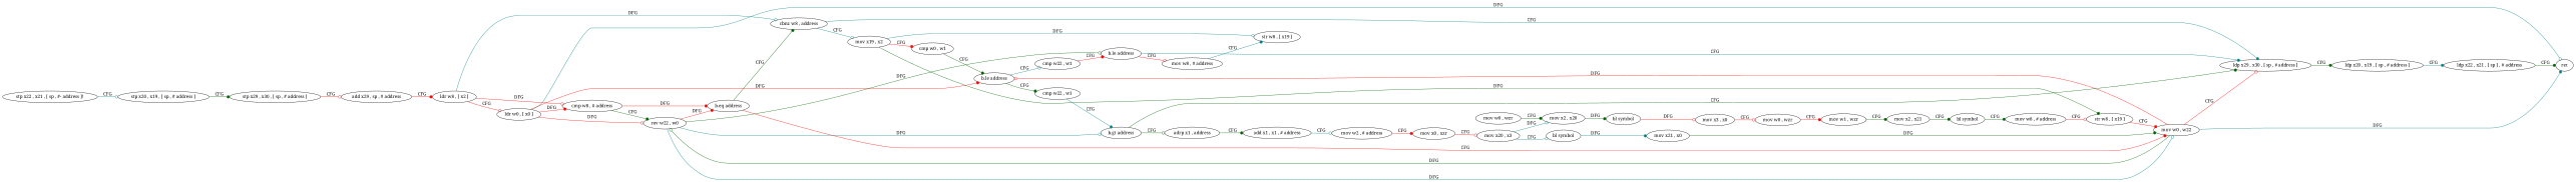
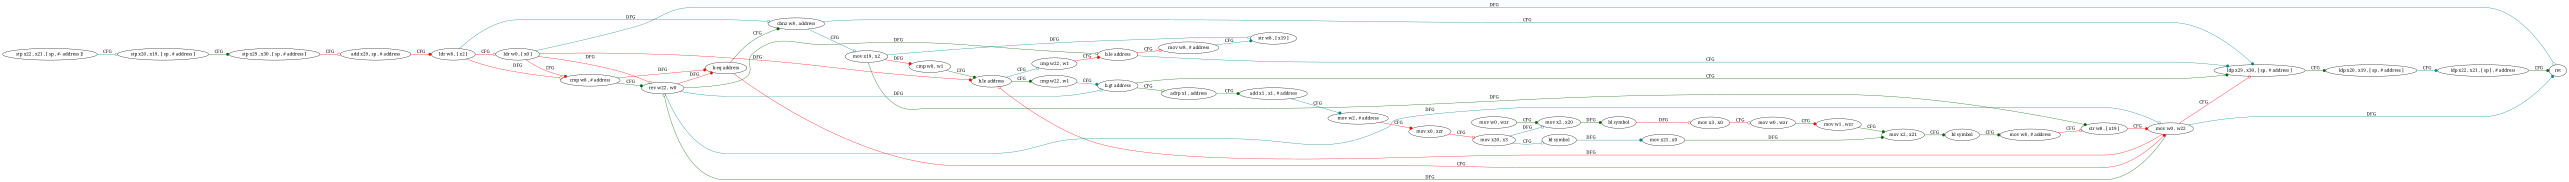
  digraph {
    fontname="Noto Serif"
    rankdir=LR
    node [fontname="Noto Serif"]
    edge [arrowhead=dot color=red fontname="Noto Serif"]
    n1 [label="stp x22 , x21 , [ sp , #- address ]!"]
    n2 [label="stp x20 , x19 , [ sp , # address ]"]
    n3 [label="stp x29 , x30 , [ sp , # address ]"]
    n4 [label="add x29 , sp , # address"]
    n5 [label="ldr w8 , [ x2 ]"]
    n6 [label="ldr w0 , [ x0 ]"]
    n7 [label="cmp w8 , # address"]
    n8 [label="cbnz w8 , address"]
    n9 [label="rev w22 , w0"]
    n10 [label=ret]
    n11 [label="b.le address"]
    n12 [label="b.eq address"]
    n13 [label="ldp x29 , x30 , [ sp , # address ]"]
    n14 [label="mov x19 , x2"]
    n15 [label="mov w0 , w22"]
    n16 [label="b.le address"]
    n17 [label="b.gt address"]
    n18 [label="cmp w22 , w1"]
    n19 [label="cmp w22 , w1"]
    n20 [label="mov w8 , # address"]
    n21 [label="adrp x1 , address"]
    n22 [label="ldp x20 , x19 , [ sp , # address ]"]
    n23 [label="cmp w0 , w1"]
    n24 [label="str w8 , [ x19 ]"]
    n25 [label="str w8 , [ x19 ]"]
    n26 [label="ldp x22 , x21 , [ sp ] , # address"]
    n27 [label="add x1 , x1 , # address"]
    n28 [label="mov w2 , # address"]
    n29 [label="mov x0 , xzr"]
    n30 [label="mov x20 , x3"]
    n31 [label="bl symbol"]
    n32 [label="mov x2 , x20"]
    n33 [label="mov x21 , x0"]
    n34 [label="bl symbol"]
    n35 [label="mov x2 , x21"]
    n36 [label="bl symbol"]
    n37 [label="mov w0 , wzr"]
    n38 [label="mov x3 , x0"]
    n39 [label="mov w0 , wzr"]
    n40 [label="mov w1 , wzr"]
    n41 [label="mov w8 , # address"]
    n1 -> n2 [arrowhead=odot color=teal label=CFG]
    n2 -> n3 [color=darkgreen label=CFG]
    n3 -> n4 [arrowhead=odot label=CFG]
    n4 -> n5 [label=CFG]
    n5 -> n6 [arrowhead=odot label=CFG]
    n5 -> n7 [arrowhead=odot label=DFG]
    n5 -> n8 [arrowhead=odot color=teal label=DFG]
-   n6 -> n7 [label=DFG]
+   n6 -> n7 [label=CFG]
    n6 -> n9 [arrowhead=odot label=DFG]
    n6 -> n10 [arrowhead=odot color=teal label=DFG]
    n6 -> n11 [label=DFG]
    n7 -> n9 [color=darkgreen label=CFG]
    n7 -> n12 [label=DFG]
    n8 -> n13 [color=teal label=CFG]
    n8 -> n14 [arrowhead=odot color=teal label=CFG]
    n9 -> n12 [label=DFG]
    n9 -> n15 [arrowhead=odot color=teal label=DFG]
    n9 -> n16 [arrowhead=odot color=darkgreen label=DFG]
    n9 -> n17 [arrowhead=odot color=teal label=DFG]
    n11 -> n18 [arrowhead=odot color=teal label=CFG]
    n11 -> n19 [color=darkgreen label=CFG]
    n12 -> n8 [color=darkgreen label=CFG]
    n12 -> n15 [label=CFG]
    n13 -> n22 [color=darkgreen label=CFG]
-   n14 -> n23 [label=CFG]
+   n14 -> n23 [label=DFG]
    n14 -> n24 [arrowhead=odot color=teal label=DFG]
    n14 -> n25 [color=darkgreen label=DFG]
    n15 -> n9 [arrowhead=odot color=darkgreen label=DFG]
    n15 -> n10 [color=teal label=DFG]
    n15 -> n11 [arrowhead=odot label=DFG]
    n15 -> n13 [arrowhead=odot label=CFG]
    n16 -> n13 [color=teal label=CFG]
    n16 -> n20 [arrowhead=odot label=CFG]
    n17 -> n13 [color=darkgreen label=CFG]
    n17 -> n21 [arrowhead=odot color=darkgreen label=CFG]
    n18 -> n16 [label=CFG]
    n19 -> n17 [color=teal label=CFG]
    n20 -> n24 [color=teal label=CFG]
    n21 -> n27 [color=darkgreen label=CFG]
    n22 -> n26 [color=teal label=CFG]
    n23 -> n11 [color=darkgreen label=CFG]
    n25 -> n15 [label=CFG]
    n26 -> n10 [color=darkgreen label=CFG]
-   n27 -> n28 [arrowhead=odot color=teal label=CFG]
+   n27 -> n28 [color=teal label=CFG]
    n28 -> n29 [label=CFG]
    n29 -> n30 [arrowhead=odot label=CFG]
    n30 -> n31 [arrowhead=odot color=teal label=CFG]
    n30 -> n32 [arrowhead=odot color=teal label=DFG]
    n31 -> n33 [color=teal label=DFG]
    n32 -> n34 [color=darkgreen label=DFG]
-   n33 -> n15 [color=darkgreen label=DFG]
+   n33 -> n35 [color=darkgreen label=DFG]
    n34 -> n38 [arrowhead=odot label=DFG]
    n35 -> n36 [color=darkgreen label=CFG]
    n36 -> n41 [color=darkgreen label=CFG]
    n37 -> n32 [color=darkgreen label=CFG]
    n38 -> n39 [arrowhead=odot label=CFG]
    n39 -> n40 [label=CFG]
    n40 -> n35 [color=darkgreen label=CFG]
    n41 -> n25 [arrowhead=odot label=CFG]
  }
